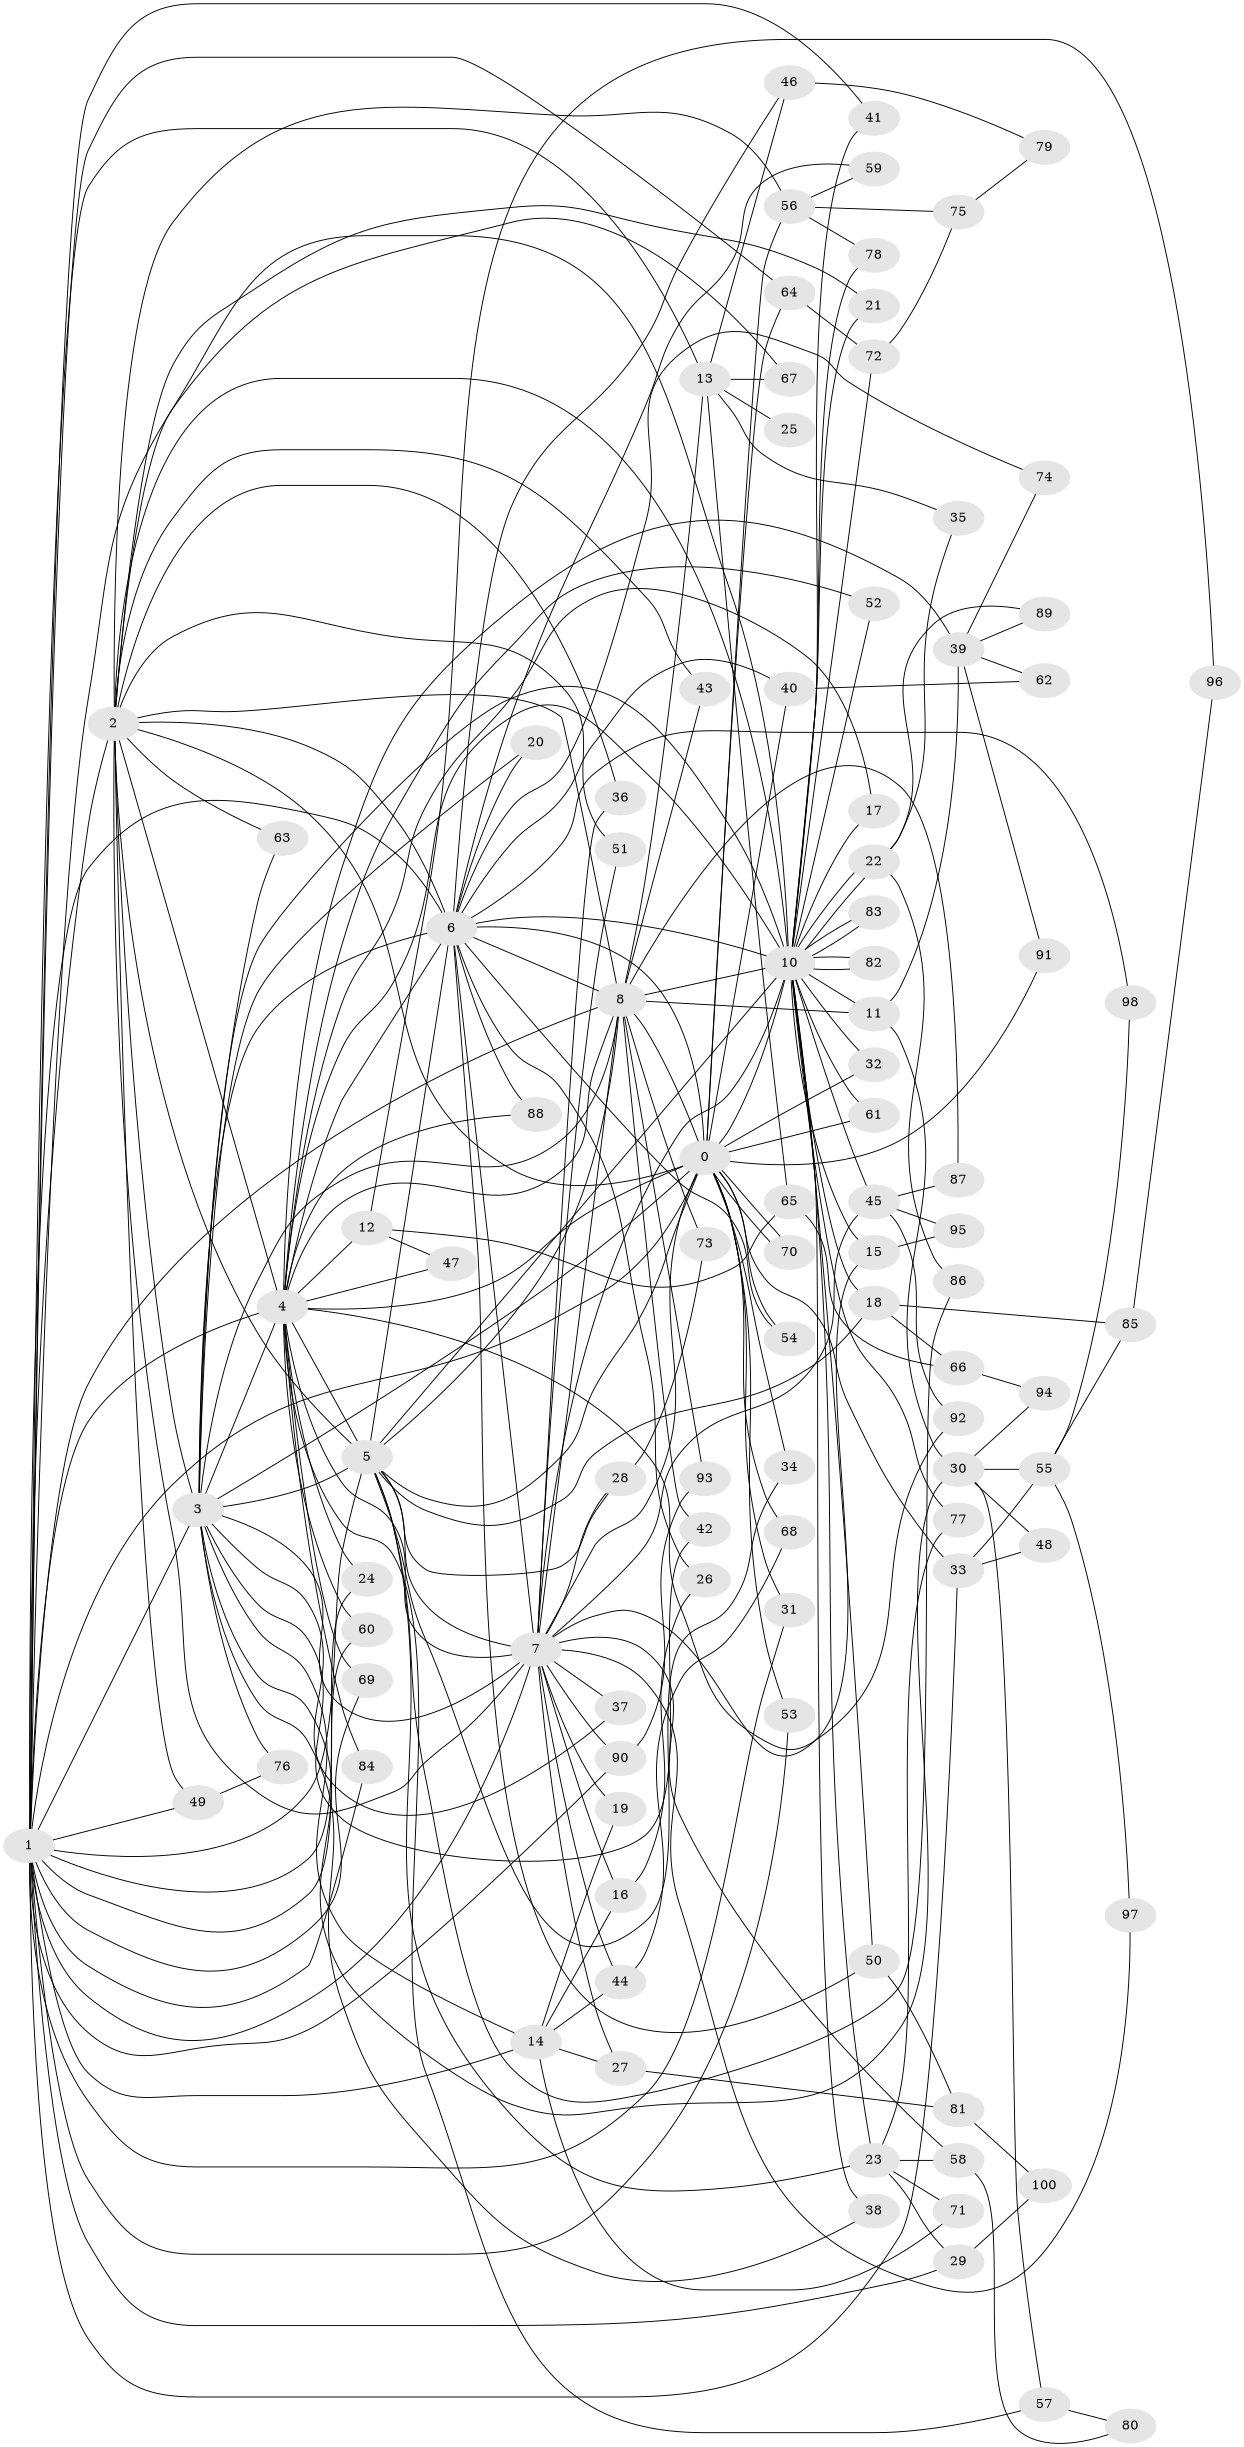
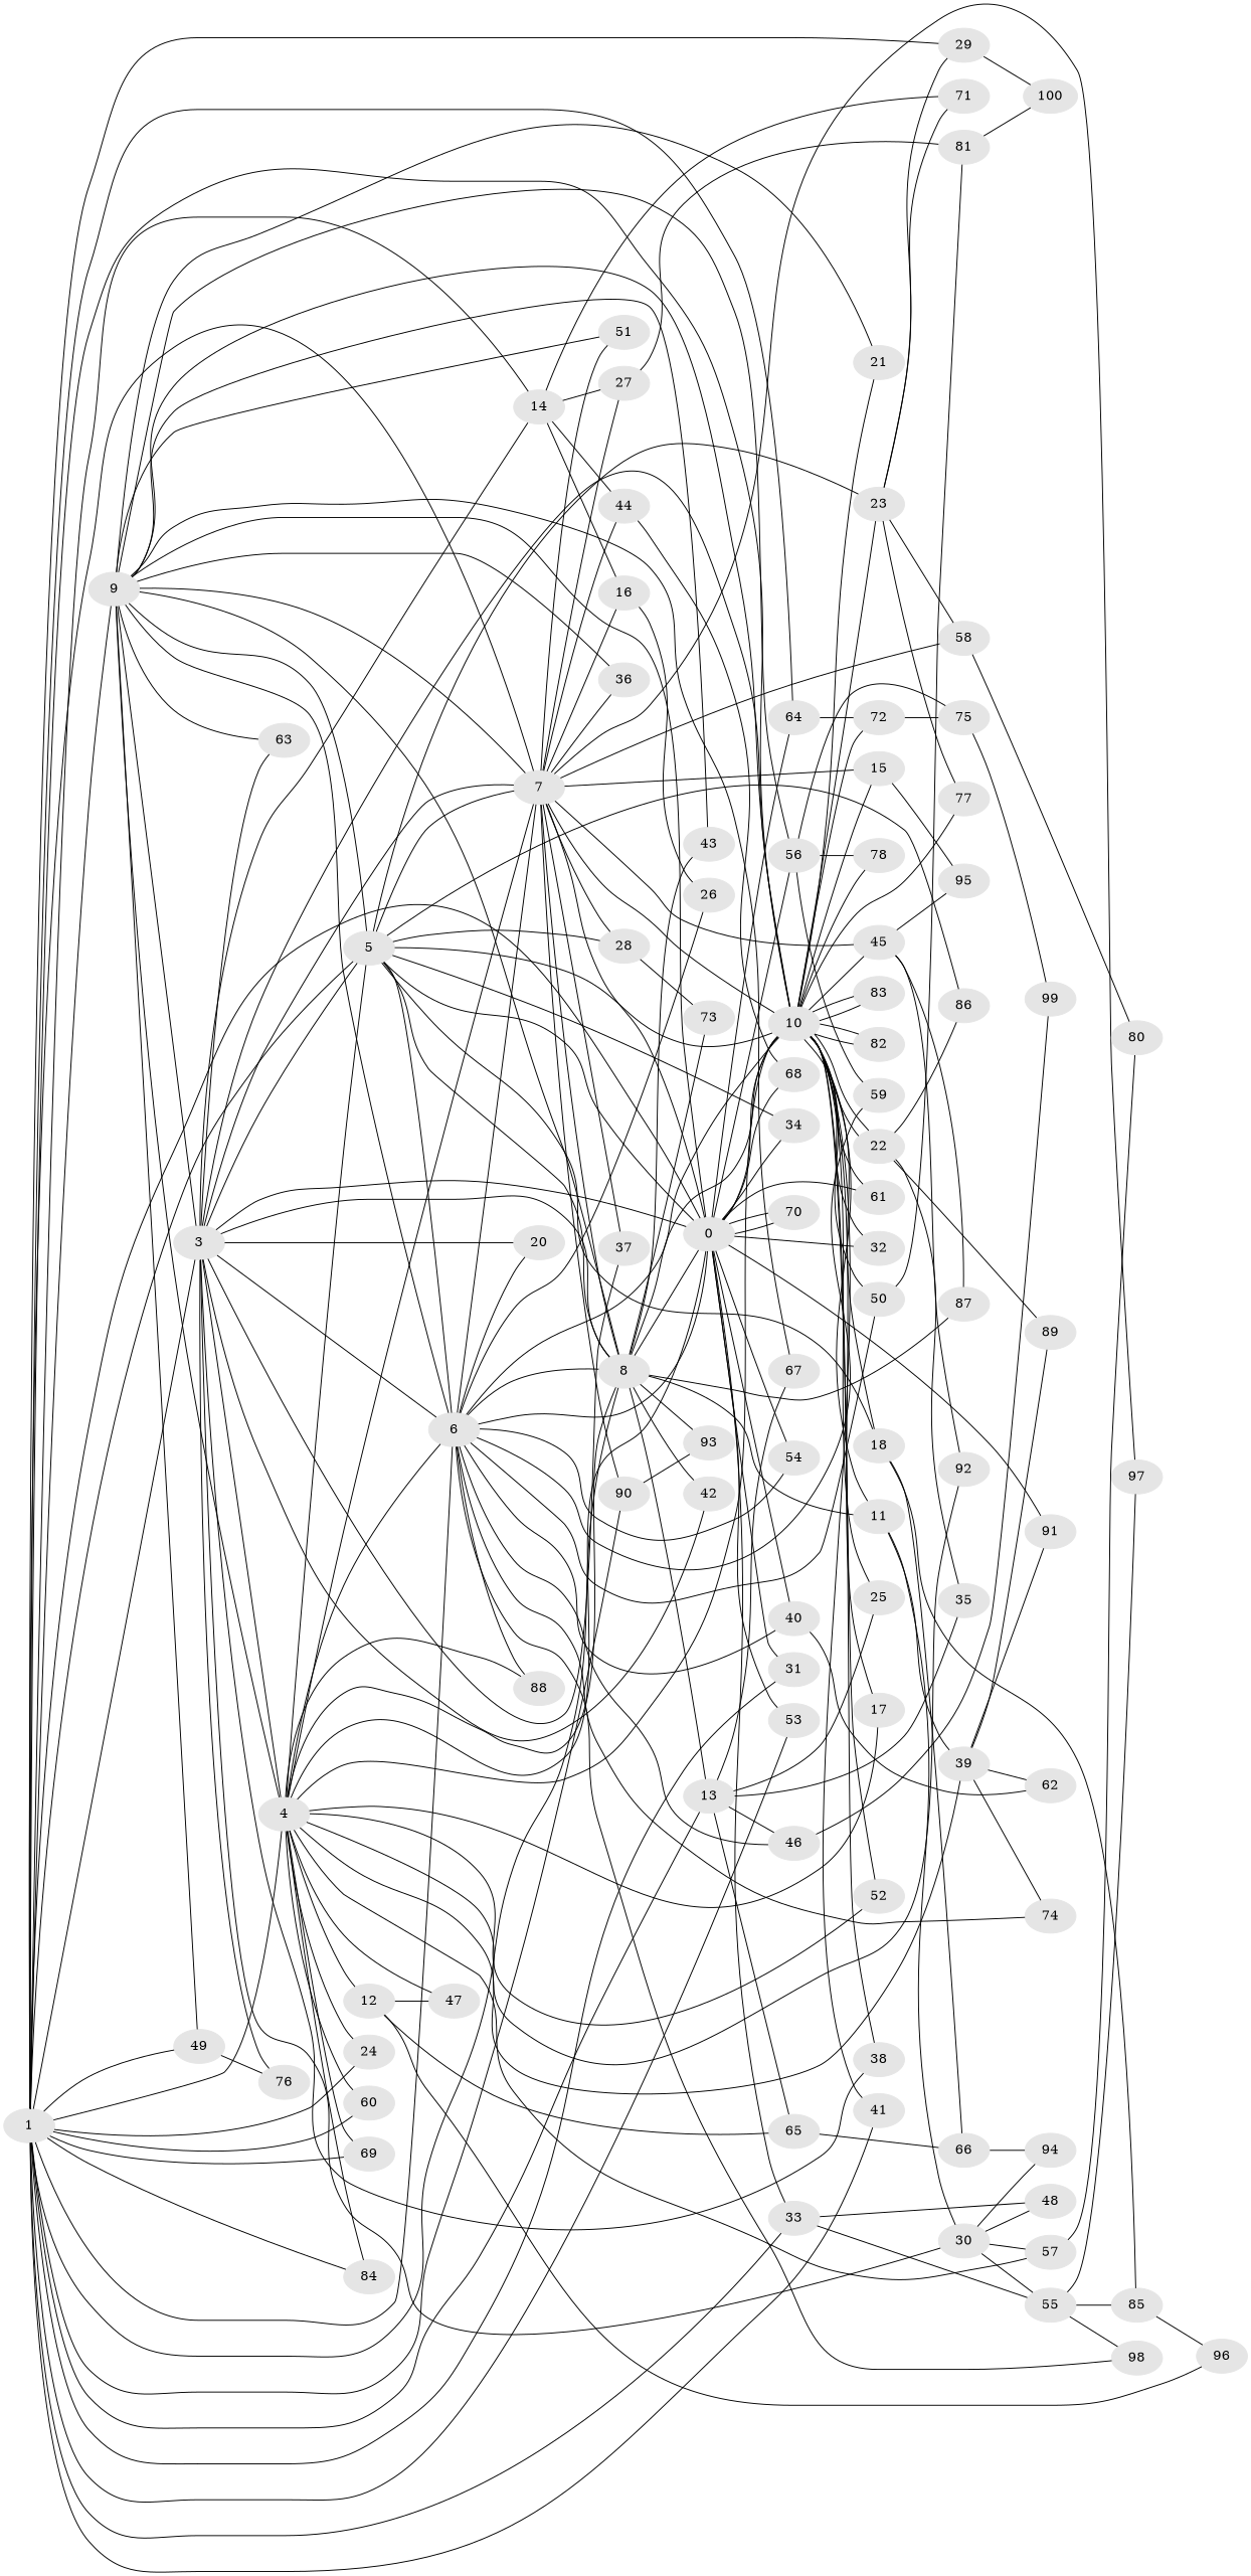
  graph {
    rankdir=LR
    node [color=gray90 style=filled]
    1
-   2
+   2 [label=9]
    3
    4
    5
    6
    7
    8
    n9 [label=0]
    10
    13
    14
    24
    29
    31
    33
    41
    49
    53
    60
    64
    69
    84
    90
    21
    36
    43
    51
    56
    63
    67
    20
    30
    37
    38
    42
    76
    12
    17
    39
    47
    52
    57
    88
    92
    18
    23
    28
    34
    86
    26
    40
    46
    50
    54
    59
    74
    98
    15
    16
-   19
    27
    44
    45
    58
    97
    11
    73
    87
    93
    32
    61
    68
    70
    91
    22
    25
    72
    77
    78
    82
    83
    65
    35
    71
    100
    48
    55
    75
    94
    96
    89
    62
    80
    66
    85
-   99 [label=79]
+   99
    81
    95
    1 -- 2
    1 -- 3
    1 -- 4
    1 -- 5
    1 -- 6
    1 -- 7
    1 -- 8
    1 -- n9
    1 -- 10
    1 -- 13
    1 -- 14
    1 -- 24
    1 -- 29
    1 -- 31
    1 -- 33
    1 -- 41
    1 -- 49
    1 -- 53
    1 -- 60
    1 -- 64
    1 -- 69
    1 -- 84
    1 -- 90
    2 -- 3
    2 -- 4
    2 -- 5
    2 -- 6
    2 -- 7
    2 -- 8
    2 -- n9
    2 -- 10
    2 -- 49
    2 -- 21
    2 -- 36
    2 -- 43
    2 -- 51
    2 -- 56
    2 -- 63
    2 -- 67
    3 -- 4
    3 -- 5
    3 -- 6
    3 -- 7
    3 -- 8
    3 -- n9
    3 -- 10
    3 -- 14
    3 -- 63
    3 -- 20
    3 -- 30
    3 -- 37
    3 -- 38
    3 -- 42
    3 -- 76
    4 -- 5
    4 -- 6
    4 -- 7
    4 -- 8
    4 -- n9
    4 -- 10
    4 -- 24
    4 -- 60
    4 -- 69
    4 -- 84
    4 -- 12
    4 -- 17
    4 -- 39
    4 -- 47
    4 -- 52
    4 -- 57
    4 -- 88
    4 -- 92
    5 -- 6
    5 -- 7
    5 -- 8
    5 -- n9
    5 -- 10
    5 -- 18
    5 -- 23
    5 -- 28
    5 -- 34
    5 -- 86
    6 -- 7
    6 -- 8
    6 -- n9
    6 -- 10
    6 -- 20
    6 -- 88
    6 -- 26
    6 -- 40
    6 -- 46
    6 -- 50
    6 -- 54
    6 -- 59
    6 -- 74
    6 -- 98
    7 -- 8
    7 -- n9
    7 -- 10
    7 -- 90
    7 -- 36
    7 -- 51
    7 -- 37
    7 -- 28
    7 -- 15
    7 -- 16
-   7 -- 19
    7 -- 27
    7 -- 44
    7 -- 45
    7 -- 58
    7 -- 97
    8 -- n9
    8 -- 10
    8 -- 13
    8 -- 43
    8 -- 42
    8 -- 11
    8 -- 73
    8 -- 87
    8 -- 93
    n9 -- 10
    n9 -- 31
    n9 -- 33
    n9 -- 53
    n9 -- 64
    n9 -- 56
    n9 -- 34
    n9 -- 40
    n9 -- 54
    n9 -- 32
    n9 -- 61
    n9 -- 68
    n9 -- 70
    n9 -- 70
    n9 -- 91
    10 -- 41
    10 -- 21
    10 -- 38
    10 -- 17
    10 -- 52
    10 -- 18
    10 -- 23
    10 -- 50
    10 -- 15
    10 -- 45
    10 -- 11
    10 -- 32
    10 -- 61
    10 -- 22
    10 -- 22
+   10 -- 25
    10 -- 72
    10 -- 77
    10 -- 78
    10 -- 82
    10 -- 82
    10 -- 83
    10 -- 83
    13 -- 67
    13 -- 46
    13 -- 25
    13 -- 65
    13 -- 35
    14 -- 16
-   14 -- 19
    14 -- 27
    14 -- 44
    14 -- 71
    29 -- 100
    33 -- 48
    33 -- 55
    49 -- 76
    64 -- 72
    90 -- 93
    56 -- 59
    56 -- 78
    56 -- 75
    30 -- 57
    30 -- 48
    30 -- 55
    30 -- 94
    12 -- 47
    12 -- 65
    12 -- 96
    39 -- 74
    39 -- 91
    39 -- 89
    39 -- 62
    57 -- 80
    18 -- 66
    18 -- 85
    23 -- 29
    23 -- 58
    23 -- 77
    23 -- 71
    28 -- 73
    40 -- 62
    46 -- 99
    50 -- 81
    15 -- 95
    16 -- 26
    27 -- 81
    44 -- 68
    45 -- 92
    45 -- 87
    45 -- 95
    58 -- 80
    11 -- 30
    11 -- 39
    22 -- 86
    22 -- 35
    22 -- 89
    72 -- 75
    65 -- 66
    55 -- 98
    55 -- 97
    55 -- 85
    75 -- 99
    66 -- 94
    85 -- 96
    81 -- 100
  }
